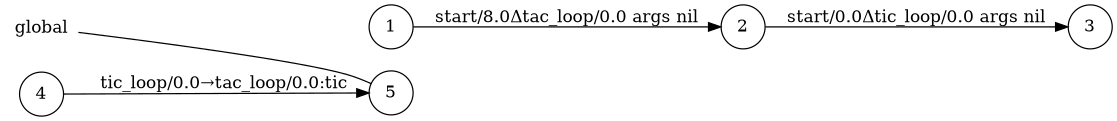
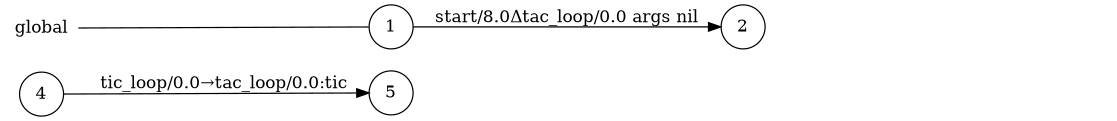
  digraph {
    rankdir=LR
    node [shape=circle]
    n1 [label=global shape=plaintext]
    n2 [label=1]
    n3 [label=2]
    n4 [label=5]
    n5 [label=4]
-   n6 [label=3]
-   n1 -> n4 [arrowhead=none]
+   n1 -> n2 [arrowhead=none]
    n2 -> n3 [label="start/8.0Δtac_loop/0.0 args nil"]
-   n3 -> n6 [label="start/0.0Δtic_loop/0.0 args nil"]
    n5 -> n4 [label="tic_loop/0.0→tac_loop/0.0:tic"]
  }
